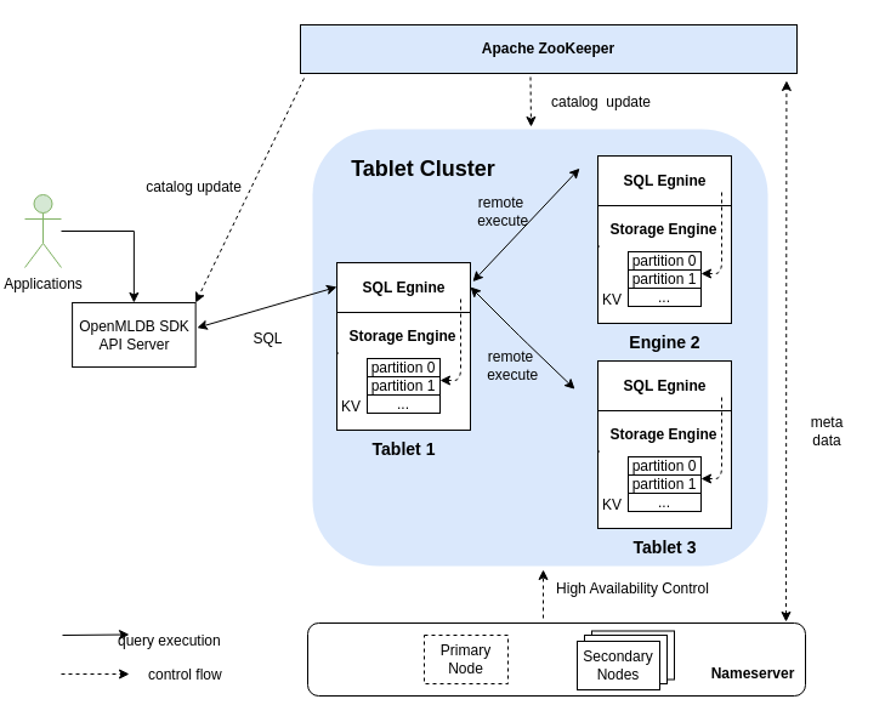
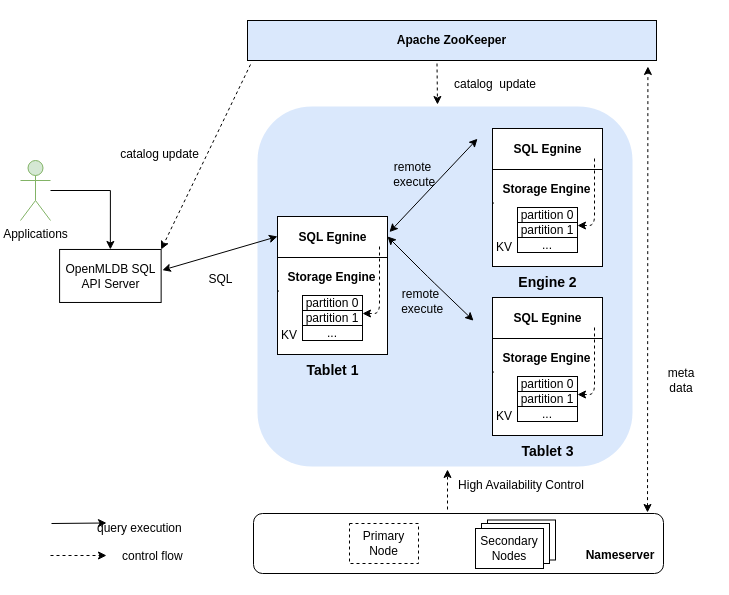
  <mxCell id="0" />
  <mxCell id="1" parent="0" />
  <mxCell id="2" value="" style="rounded=1;whiteSpace=wrap;html=1;fillColor=#ffffff;gradientColor=none;" parent="1" vertex="1"><mxGeometry x="253" y="513" width="410" height="60" as="geometry" /></mxCell>
  <mxCell id="3" value="" style="rounded=1;whiteSpace=wrap;html=1;fillColor=#dae8fc;dashed=1;dashPattern=1 4;strokeColor=none;" parent="1" vertex="1"><mxGeometry x="257" y="106" width="375" height="360" as="geometry" /></mxCell>
  <mxCell id="4" value="&lt;font style=&quot;font-size: 12px&quot;&gt;SQL&lt;/font&gt;" style="text;html=1;strokeColor=none;fillColor=none;align=center;verticalAlign=middle;whiteSpace=wrap;rounded=0;rotation=0;" parent="1" vertex="1"><mxGeometry x="188.8" y="258" width="63.2" height="41.5" as="geometry" /></mxCell>
  <mxCell id="5" value="Primary Node" style="rounded=0;whiteSpace=wrap;html=1;labelBackgroundColor=none;strokeWidth=1;gradientColor=none;fontColor=#000000;dashed=1;" parent="1" vertex="1"><mxGeometry x="349" y="523" width="69" height="40" as="geometry" /></mxCell>
  <mxCell id="6" value="&lt;font style=&quot;font-size: 12px&quot;&gt;Nameserver&lt;/font&gt;" style="text;html=1;strokeColor=none;fillColor=none;align=center;verticalAlign=middle;whiteSpace=wrap;rounded=0;dashed=1;labelBackgroundColor=none;fontColor=#000000;fontStyle=1" parent="1" vertex="1"><mxGeometry x="570.004" y="544" width="100" height="22" as="geometry" /></mxCell>
  <mxCell id="7" style="edgeStyle=orthogonalEdgeStyle;rounded=0;orthogonalLoop=1;jettySize=auto;html=1;exitX=0.5;exitY=1;exitDx=0;exitDy=0;dashed=1;dashPattern=1 2;strokeWidth=2;fontColor=#000000;" parent="1" edge="1"><mxGeometry relative="1" as="geometry"><mxPoint x="488.074" y="550.224" as="sourcePoint" /><mxPoint x="488.074" y="550.224" as="targetPoint" /></mxGeometry></mxCell>
  <mxCell id="8" value="Apache ZooKeeper" style="rounded=0;whiteSpace=wrap;html=1;fontStyle=1;fillColor=#dae8fc;" parent="1" vertex="1"><mxGeometry x="247" y="20" width="409" height="40" as="geometry" /></mxCell>
  <mxCell id="9" value="" style="endArrow=classic;startArrow=classic;html=1;exitX=0.39;exitY=-0.012;exitDx=0;exitDy=0;exitPerimeter=0;" parent="1" source="73" edge="1"><mxGeometry width="50" height="50" relative="1" as="geometry"><mxPoint x="207" y="236" as="sourcePoint" /><mxPoint x="277" y="236" as="targetPoint" /></mxGeometry></mxCell>
  <mxCell id="10" value="" style="endArrow=classic;startArrow=classic;html=1;exitX=1.018;exitY=0.113;exitDx=0;exitDy=0;exitPerimeter=0;entryX=0;entryY=0.16;entryDx=0;entryDy=0;entryPerimeter=0;" parent="1" source="27" edge="1"><mxGeometry width="50" height="50" relative="1" as="geometry"><mxPoint x="397" y="216" as="sourcePoint" /><mxPoint x="477" y="138.24" as="targetPoint" /></mxGeometry></mxCell>
  <mxCell id="11" value="" style="endArrow=classic;startArrow=classic;html=1;entryX=-0.036;entryY=0.107;entryDx=0;entryDy=0;entryPerimeter=0;" parent="1" edge="1"><mxGeometry width="50" height="50" relative="1" as="geometry"><mxPoint x="387" y="236" as="sourcePoint" /><mxPoint x="473.04" y="320.231" as="targetPoint" /><Array as="points"><mxPoint x="427" y="276" /></Array></mxGeometry></mxCell>
  <mxCell id="12" value="" style="endArrow=classic;startArrow=classic;html=1;exitX=0.961;exitY=-0.017;exitDx=0;exitDy=0;exitPerimeter=0;dashed=1;entryX=0.979;entryY=1.15;entryDx=0;entryDy=0;entryPerimeter=0;" parent="1" source="2" target="8" edge="1"><mxGeometry width="50" height="50" relative="1" as="geometry"><mxPoint x="647" y="156" as="sourcePoint" /><mxPoint x="647" y="86" as="targetPoint" /></mxGeometry></mxCell>
  <mxCell id="13" value="" style="endArrow=classic;html=1;dashed=1;" parent="1" edge="1"><mxGeometry width="50" height="50" relative="1" as="geometry"><mxPoint x="447" y="509" as="sourcePoint" /><mxPoint x="447" y="469" as="targetPoint" /></mxGeometry></mxCell>
  <mxCell id="14" value="High Availability Control" style="text;html=1;strokeColor=none;fillColor=none;align=center;verticalAlign=middle;whiteSpace=wrap;rounded=0;dashed=1;" parent="1" vertex="1"><mxGeometry x="454" y="475" width="134" height="20" as="geometry" /></mxCell>
- <mxCell id="15" value="meta data" style="text;html=1;strokeColor=none;fillColor=none;align=center;verticalAlign=middle;whiteSpace=wrap;rounded=0;dashed=1;" parent="1" vertex="1"><mxGeometry x="656.004" y="345" width="50" height="20" as="geometry" /></mxCell>
+ <mxCell id="15" value="meta data" style="text;html=1;strokeColor=none;fillColor=none;align=center;verticalAlign=middle;whiteSpace=wrap;rounded=0;dashed=1;" parent="1" vertex="1"><mxGeometry x="656.004" y="370" width="50" height="20" as="geometry" /></mxCell>
  <mxCell id="16" value="catalog update" style="text;html=1;strokeColor=none;fillColor=none;align=center;verticalAlign=middle;whiteSpace=wrap;rounded=0;dashed=1;" parent="1" vertex="1"><mxGeometry x="110" y="144" width="99" height="20" as="geometry" /></mxCell>
  <mxCell id="17" value="catalog &amp;nbsp;update" style="text;html=1;strokeColor=none;fillColor=none;align=center;verticalAlign=middle;whiteSpace=wrap;rounded=0;dashed=1;" parent="1" vertex="1"><mxGeometry x="450" y="74" width="90" height="20" as="geometry" /></mxCell>
  <mxCell id="18" value="" style="endArrow=classic;html=1;dashed=1;entryX=0;entryY=0;entryDx=0;entryDy=0;" parent="1" target="73" edge="1"><mxGeometry width="50" height="50" relative="1" as="geometry"><mxPoint x="250" y="64" as="sourcePoint" /><mxPoint x="122" y="161" as="targetPoint" /></mxGeometry></mxCell>
  <mxCell id="19" value="" style="endArrow=classic;html=1;dashed=1;" parent="1" edge="1"><mxGeometry width="50" height="50" relative="1" as="geometry"><mxPoint x="436.5" y="63" as="sourcePoint" /><mxPoint x="437" y="104" as="targetPoint" /></mxGeometry></mxCell>
  <mxCell id="20" value="remote &amp;nbsp;execute" style="text;html=1;strokeColor=none;fillColor=none;align=center;verticalAlign=middle;whiteSpace=wrap;rounded=0;" parent="1" vertex="1"><mxGeometry x="371" y="161" width="83" height="26" as="geometry" /></mxCell>
  <mxCell id="21" value="remote &amp;nbsp;execute" style="text;html=1;strokeColor=none;fillColor=none;align=center;verticalAlign=middle;whiteSpace=wrap;rounded=0;" parent="1" vertex="1"><mxGeometry x="379" y="288" width="83" height="26" as="geometry" /></mxCell>
  <mxCell id="22" value="" style="edgeStyle=orthogonalEdgeStyle;rounded=0;orthogonalLoop=1;jettySize=auto;html=1;entryX=0;entryY=0.5;entryDx=0;entryDy=0;" parent="1" source="23" target="73" edge="1"><mxGeometry relative="1" as="geometry"><mxPoint x="137" y="252" as="targetPoint" /></mxGeometry></mxCell>
  <mxCell id="23" value="Applications" style="shape=umlActor;verticalLabelPosition=bottom;verticalAlign=top;html=1;outlineConnect=0;fillColor=#d5e8d4;strokeColor=#82b366;" parent="1" vertex="1"><mxGeometry x="20" y="160" width="30" height="60" as="geometry" /></mxCell>
- <mxCell id="24" value="Tablet Cluster" style="text;html=1;align=center;verticalAlign=middle;resizable=0;points=[];autosize=1;strokeColor=none;fillColor=none;fontSize=18;fontStyle=1" parent="1" vertex="1"><mxGeometry x="284" y="126" width="128" height="26" as="geometry" /></mxCell>
  <mxCell id="25" value="" style="group" parent="1" vertex="1" connectable="0"><mxGeometry x="64" y="258" width="109.14" height="60.8" as="geometry" /></mxCell>
  <mxCell id="26" value="" style="group" parent="1" vertex="1" connectable="0"><mxGeometry x="270" y="216" width="117" height="164" as="geometry" /></mxCell>
  <mxCell id="27" value="" style="rounded=0;whiteSpace=wrap;html=1;fillColor=#ffffff;" parent="26" vertex="1"><mxGeometry x="7" width="110" height="138" as="geometry" /></mxCell>
  <mxCell id="28" value="&lt;font style=&quot;font-size: 12px&quot;&gt;KV&lt;/font&gt;" style="text;html=1;strokeColor=none;fillColor=none;align=center;verticalAlign=middle;whiteSpace=wrap;rounded=0;rotation=0;" parent="26" vertex="1"><mxGeometry y="109" width="38" height="20.5" as="geometry" /></mxCell>
  <mxCell id="29" value="" style="endArrow=none;dashed=1;html=1;dashPattern=1 3;strokeWidth=2;" parent="26" target="27" edge="1"><mxGeometry width="50" height="50" relative="1" as="geometry"><mxPoint x="8" y="74.5" as="sourcePoint" /><mxPoint x="78" y="74.5" as="targetPoint" /></mxGeometry></mxCell>
  <mxCell id="30" value="" style="endArrow=none;html=1;" parent="26" edge="1"><mxGeometry width="50" height="50" relative="1" as="geometry"><mxPoint x="7" y="41" as="sourcePoint" /><mxPoint x="117" y="41" as="targetPoint" /></mxGeometry></mxCell>
  <mxCell id="31" value="SQL Egnine" style="text;html=1;strokeColor=none;fillColor=none;align=center;verticalAlign=middle;whiteSpace=wrap;rounded=0;dashed=1;fontStyle=1" parent="26" vertex="1"><mxGeometry x="10.75" y="7" width="102.5" height="28.5" as="geometry" /></mxCell>
  <mxCell id="32" value="Tablet 1" style="text;html=1;strokeColor=none;fillColor=none;align=center;verticalAlign=middle;whiteSpace=wrap;rounded=0;dashed=1;fontStyle=1;fontSize=14;" parent="26" vertex="1"><mxGeometry x="25.5" y="144" width="73" height="20" as="geometry" /></mxCell>
  <mxCell id="33" value="" style="endArrow=classic;html=1;dashed=1;" parent="26" edge="1"><mxGeometry width="50" height="50" relative="1" as="geometry"><mxPoint x="109" y="30" as="sourcePoint" /><mxPoint x="92" y="97" as="targetPoint" /><Array as="points"><mxPoint x="109" y="97" /></Array></mxGeometry></mxCell>
  <mxCell id="34" value="" style="group" parent="26" vertex="1" connectable="0"><mxGeometry x="32" y="79" width="60" height="45" as="geometry" /></mxCell>
  <mxCell id="35" value="partition 0" style="rounded=0;whiteSpace=wrap;html=1;gradientColor=none;fillColor=#FFFFFF;" parent="34" vertex="1"><mxGeometry width="60" height="15" as="geometry" /></mxCell>
  <mxCell id="36" value="..." style="rounded=0;whiteSpace=wrap;html=1;gradientColor=none;" parent="34" vertex="1"><mxGeometry y="30" width="60" height="15" as="geometry" /></mxCell>
  <mxCell id="37" value="partition 1" style="rounded=0;whiteSpace=wrap;html=1;gradientColor=none;" parent="34" vertex="1"><mxGeometry y="15" width="60" height="15" as="geometry" /></mxCell>
  <mxCell id="38" value="Storage Engine" style="text;html=1;strokeColor=none;fillColor=none;align=center;verticalAlign=middle;whiteSpace=wrap;rounded=0;dashed=1;fontStyle=1" parent="26" vertex="1"><mxGeometry x="12.5" y="46.5" width="96.5" height="28.5" as="geometry" /></mxCell>
  <mxCell id="39" value="" style="group" parent="1" vertex="1" connectable="0"><mxGeometry x="485" y="128" width="117" height="164" as="geometry" /></mxCell>
  <mxCell id="40" value="" style="rounded=0;whiteSpace=wrap;html=1;fillColor=#ffffff;" parent="39" vertex="1"><mxGeometry x="7" width="110" height="138" as="geometry" /></mxCell>
  <mxCell id="41" value="&lt;font style=&quot;font-size: 12px&quot;&gt;KV&lt;/font&gt;" style="text;html=1;strokeColor=none;fillColor=none;align=center;verticalAlign=middle;whiteSpace=wrap;rounded=0;rotation=0;" parent="39" vertex="1"><mxGeometry y="109" width="38" height="20.5" as="geometry" /></mxCell>
  <mxCell id="42" value="" style="endArrow=none;dashed=1;html=1;dashPattern=1 3;strokeWidth=2;" parent="39" target="40" edge="1"><mxGeometry width="50" height="50" relative="1" as="geometry"><mxPoint x="8" y="74.5" as="sourcePoint" /><mxPoint x="78" y="74.5" as="targetPoint" /></mxGeometry></mxCell>
  <mxCell id="43" value="" style="endArrow=none;html=1;" parent="39" edge="1"><mxGeometry width="50" height="50" relative="1" as="geometry"><mxPoint x="7" y="41" as="sourcePoint" /><mxPoint x="117" y="41" as="targetPoint" /></mxGeometry></mxCell>
  <mxCell id="44" value="SQL Egnine" style="text;html=1;strokeColor=none;fillColor=none;align=center;verticalAlign=middle;whiteSpace=wrap;rounded=0;dashed=1;fontStyle=1" parent="39" vertex="1"><mxGeometry x="10.75" y="7" width="102.5" height="28.5" as="geometry" /></mxCell>
  <mxCell id="45" value="Engine 2" style="text;html=1;strokeColor=none;fillColor=none;align=center;verticalAlign=middle;whiteSpace=wrap;rounded=0;dashed=1;fontStyle=1;fontSize=14;" parent="39" vertex="1"><mxGeometry x="25.5" y="144" width="73" height="20" as="geometry" /></mxCell>
  <mxCell id="46" value="" style="endArrow=classic;html=1;dashed=1;" parent="39" edge="1"><mxGeometry width="50" height="50" relative="1" as="geometry"><mxPoint x="109" y="30" as="sourcePoint" /><mxPoint x="92" y="97" as="targetPoint" /><Array as="points"><mxPoint x="109" y="97" /></Array></mxGeometry></mxCell>
  <mxCell id="47" value="" style="group" parent="39" vertex="1" connectable="0"><mxGeometry x="32" y="79" width="60" height="45" as="geometry" /></mxCell>
  <mxCell id="48" value="partition 0" style="rounded=0;whiteSpace=wrap;html=1;gradientColor=none;fillColor=#FFFFFF;" parent="47" vertex="1"><mxGeometry width="60" height="15" as="geometry" /></mxCell>
  <mxCell id="49" value="..." style="rounded=0;whiteSpace=wrap;html=1;gradientColor=none;" parent="47" vertex="1"><mxGeometry y="30" width="60" height="15" as="geometry" /></mxCell>
  <mxCell id="50" value="partition 1" style="rounded=0;whiteSpace=wrap;html=1;gradientColor=none;" parent="47" vertex="1"><mxGeometry y="15" width="60" height="15" as="geometry" /></mxCell>
  <mxCell id="51" value="Storage Engine" style="text;html=1;strokeColor=none;fillColor=none;align=center;verticalAlign=middle;whiteSpace=wrap;rounded=0;dashed=1;fontStyle=1" parent="39" vertex="1"><mxGeometry x="12.5" y="46.5" width="96.5" height="28.5" as="geometry" /></mxCell>
  <mxCell id="52" value="" style="rounded=0;whiteSpace=wrap;html=1;labelBackgroundColor=none;strokeWidth=1;gradientColor=none;fontColor=#000000;" parent="1" vertex="1"><mxGeometry x="487" y="519.5" width="68" height="40" as="geometry" /></mxCell>
  <mxCell id="53" value="" style="rounded=0;whiteSpace=wrap;html=1;labelBackgroundColor=none;strokeWidth=1;gradientColor=none;fontColor=#000000;" parent="1" vertex="1"><mxGeometry x="481" y="523" width="68" height="40" as="geometry" /></mxCell>
  <mxCell id="54" value="" style="group" parent="1" vertex="1" connectable="0"><mxGeometry x="485" y="297" width="117" height="164" as="geometry" /></mxCell>
  <mxCell id="55" value="" style="rounded=0;whiteSpace=wrap;html=1;fillColor=#ffffff;" parent="54" vertex="1"><mxGeometry x="7" width="110" height="138" as="geometry" /></mxCell>
  <mxCell id="56" value="&lt;font style=&quot;font-size: 12px&quot;&gt;KV&lt;/font&gt;" style="text;html=1;strokeColor=none;fillColor=none;align=center;verticalAlign=middle;whiteSpace=wrap;rounded=0;rotation=0;" parent="54" vertex="1"><mxGeometry y="109" width="38" height="20.5" as="geometry" /></mxCell>
  <mxCell id="57" value="" style="endArrow=none;dashed=1;html=1;dashPattern=1 3;strokeWidth=2;" parent="54" target="55" edge="1"><mxGeometry width="50" height="50" relative="1" as="geometry"><mxPoint x="8" y="74.5" as="sourcePoint" /><mxPoint x="78" y="74.5" as="targetPoint" /></mxGeometry></mxCell>
  <mxCell id="58" value="" style="endArrow=none;html=1;" parent="54" edge="1"><mxGeometry width="50" height="50" relative="1" as="geometry"><mxPoint x="7" y="41" as="sourcePoint" /><mxPoint x="117" y="41" as="targetPoint" /></mxGeometry></mxCell>
  <mxCell id="59" value="SQL Egnine" style="text;html=1;strokeColor=none;fillColor=none;align=center;verticalAlign=middle;whiteSpace=wrap;rounded=0;dashed=1;fontStyle=1" parent="54" vertex="1"><mxGeometry x="10.75" y="7" width="102.5" height="28.5" as="geometry" /></mxCell>
  <mxCell id="60" value="Tablet 3" style="text;html=1;strokeColor=none;fillColor=none;align=center;verticalAlign=middle;whiteSpace=wrap;rounded=0;dashed=1;fontStyle=1;fontSize=14;" parent="54" vertex="1"><mxGeometry x="25.5" y="144" width="73" height="20" as="geometry" /></mxCell>
  <mxCell id="61" value="" style="endArrow=classic;html=1;dashed=1;" parent="54" edge="1"><mxGeometry width="50" height="50" relative="1" as="geometry"><mxPoint x="109" y="30" as="sourcePoint" /><mxPoint x="92" y="97" as="targetPoint" /><Array as="points"><mxPoint x="109" y="97" /></Array></mxGeometry></mxCell>
  <mxCell id="62" value="" style="group" parent="54" vertex="1" connectable="0"><mxGeometry x="32" y="79" width="60" height="45" as="geometry" /></mxCell>
  <mxCell id="63" value="partition 0" style="rounded=0;whiteSpace=wrap;html=1;gradientColor=none;fillColor=#FFFFFF;" parent="62" vertex="1"><mxGeometry width="60" height="15" as="geometry" /></mxCell>
  <mxCell id="64" value="..." style="rounded=0;whiteSpace=wrap;html=1;gradientColor=none;" parent="62" vertex="1"><mxGeometry y="30" width="60" height="15" as="geometry" /></mxCell>
  <mxCell id="65" value="partition 1" style="rounded=0;whiteSpace=wrap;html=1;gradientColor=none;" parent="62" vertex="1"><mxGeometry y="15" width="60" height="15" as="geometry" /></mxCell>
  <mxCell id="66" value="Storage Engine" style="text;html=1;strokeColor=none;fillColor=none;align=center;verticalAlign=middle;whiteSpace=wrap;rounded=0;dashed=1;fontStyle=1" parent="54" vertex="1"><mxGeometry x="12.5" y="46.5" width="96.5" height="28.5" as="geometry" /></mxCell>
  <mxCell id="67" value="" style="group" parent="1" vertex="1" connectable="0"><mxGeometry x="50" y="513" width="160" height="53" as="geometry" /></mxCell>
  <mxCell id="68" value="control flow" style="text;html=1;strokeColor=none;fillColor=none;align=left;verticalAlign=middle;whiteSpace=wrap;rounded=0;" parent="67" vertex="1"><mxGeometry x="70" y="33" width="88" height="20" as="geometry" /></mxCell>
  <mxCell id="69" value="query execution" style="text;html=1;strokeColor=none;fillColor=none;align=left;verticalAlign=middle;whiteSpace=wrap;rounded=0;" parent="67" vertex="1"><mxGeometry x="45" y="5" width="90" height="20" as="geometry" /></mxCell>
  <mxCell id="70" value="" style="endArrow=classic;html=1;" parent="67" edge="1"><mxGeometry width="50" height="50" relative="1" as="geometry"><mxPoint x="1" y="10" as="sourcePoint" /><mxPoint x="56" y="9.5" as="targetPoint" /></mxGeometry></mxCell>
  <mxCell id="71" value="" style="endArrow=classic;html=1;dashed=1;" parent="67" edge="1"><mxGeometry width="50" height="50" relative="1" as="geometry"><mxPoint y="42" as="sourcePoint" /><mxPoint x="56" y="42" as="targetPoint" /></mxGeometry></mxCell>
  <mxCell id="72" value="Secondary Nodes" style="rounded=0;whiteSpace=wrap;html=1;labelBackgroundColor=none;strokeWidth=1;gradientColor=none;fontColor=#000000;" parent="1" vertex="1"><mxGeometry x="475" y="528" width="68" height="40" as="geometry" /></mxCell>
  <mxCell id="73" value="&lt;font style=&quot;font-size: 14px&quot;&gt;&lt;br&gt;&lt;/font&gt;" style="rounded=0;whiteSpace=wrap;html=1;rotation=-90;direction=west;" parent="1" vertex="1"><mxGeometry x="83.37" y="224.7" width="53" height="101.55" as="geometry" /></mxCell>
- <mxCell id="74" value="OpenMLDB SDK&lt;br&gt;API Server" style="text;html=1;align=center;verticalAlign=middle;resizable=0;points=[];autosize=1;strokeColor=none;fillColor=none;" vertex="1" parent="1"><mxGeometry x="59.37" y="260" width="101" height="32" as="geometry" /></mxCell>
+ <mxCell id="74" value="OpenMLDB SQL&lt;br&gt;API Server" style="text;html=1;align=center;verticalAlign=middle;resizable=0;points=[];autosize=1;strokeColor=none;fillColor=none;" vertex="1" parent="1"><mxGeometry x="59.37" y="260" width="101" height="32" as="geometry" /></mxCell>
